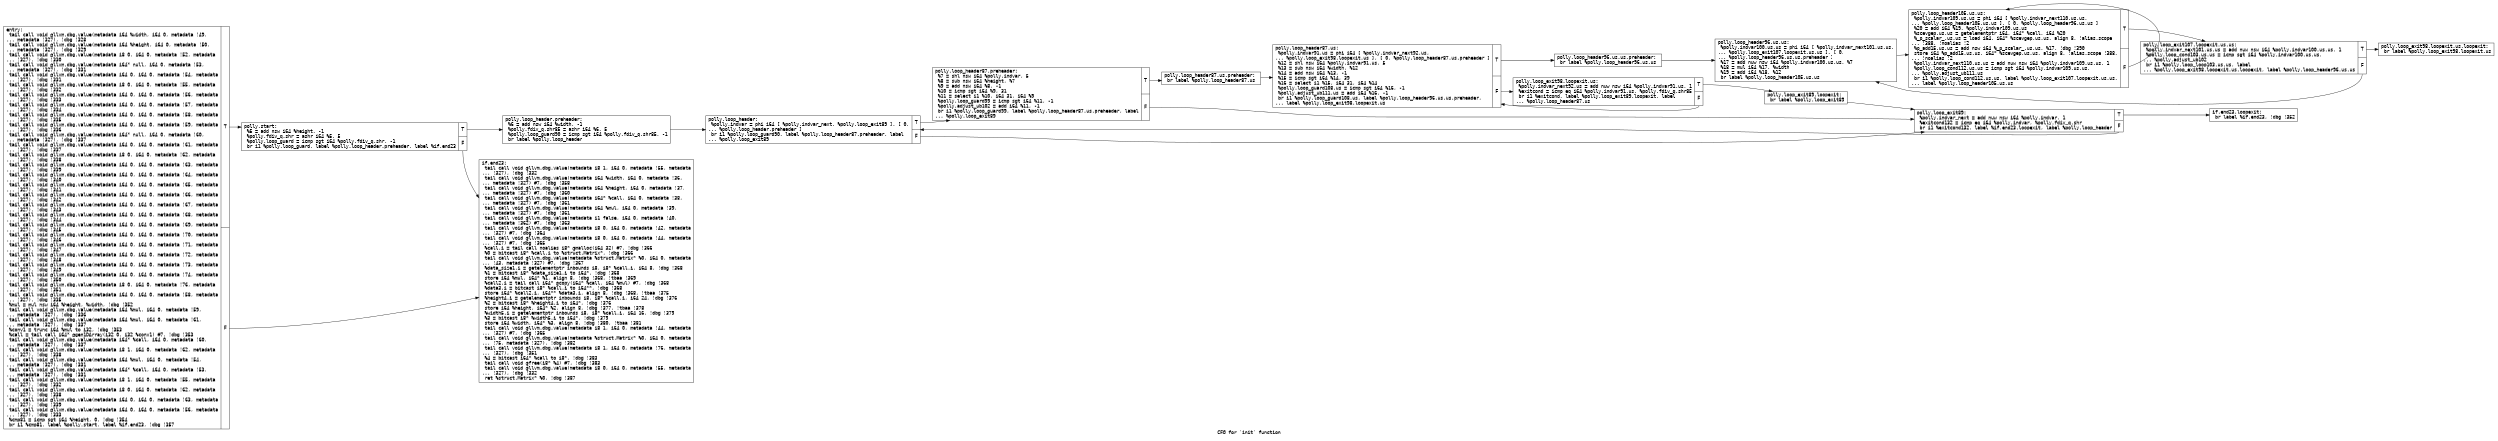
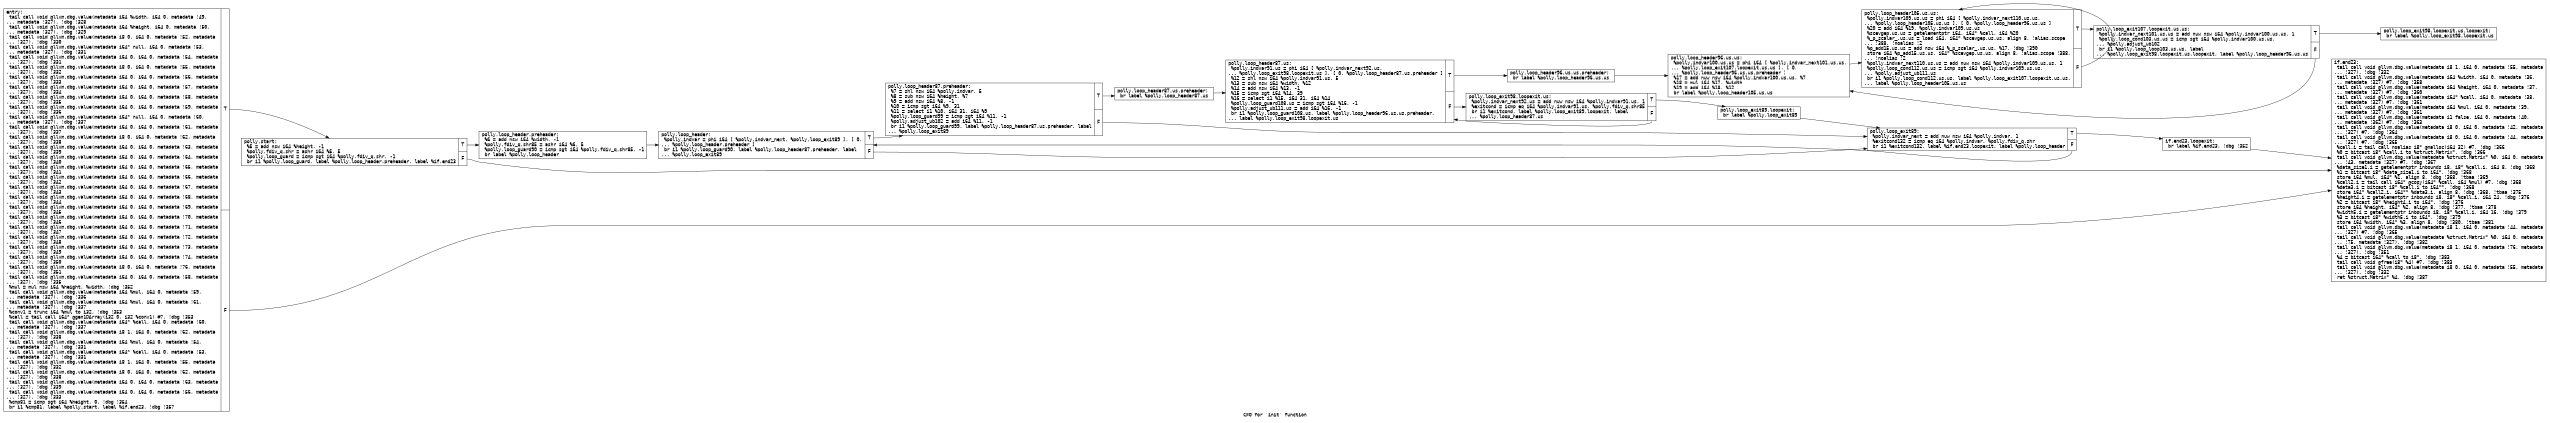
  digraph {
    fontname="DejaVu Sans Mono"
    label="CFG for 'init' function"
    rankdir=LR
    node [fontname="DejaVu Sans Mono" shape=record]
    edge [fontname="DejaVu Sans Mono" tailport=s0]
    n1 [label="{entry:\l  tail call void @llvm.dbg.value(metadata i64 %width, i64 0, metadata !49,\l... metadata !327), !dbg !328\l  tail call void @llvm.dbg.value(metadata i64 %height, i64 0, metadata !50,\l... metadata !327), !dbg !329\l  tail call void @llvm.dbg.value(metadata i8 0, i64 0, metadata !52, metadata\l... !327), !dbg !330\l  tail call void @llvm.dbg.value(metadata i64* null, i64 0, metadata !53,\l... metadata !327), !dbg !331\l  tail call void @llvm.dbg.value(metadata i64 0, i64 0, metadata !54, metadata\l... !327), !dbg !331\l  tail call void @llvm.dbg.value(metadata i8 0, i64 0, metadata !55, metadata\l... !327), !dbg !332\l  tail call void @llvm.dbg.value(metadata i64 0, i64 0, metadata !56, metadata\l... !327), !dbg !333\l  tail call void @llvm.dbg.value(metadata i64 0, i64 0, metadata !57, metadata\l... !327), !dbg !334\l  tail call void @llvm.dbg.value(metadata i64 0, i64 0, metadata !58, metadata\l... !327), !dbg !335\l  tail call void @llvm.dbg.value(metadata i64 0, i64 0, metadata !59, metadata\l... !327), !dbg !336\l  tail call void @llvm.dbg.value(metadata i64* null, i64 0, metadata !60,\l... metadata !327), !dbg !337\l  tail call void @llvm.dbg.value(metadata i64 0, i64 0, metadata !61, metadata\l... !327), !dbg !337\l  tail call void @llvm.dbg.value(metadata i8 0, i64 0, metadata !62, metadata\l... !327), !dbg !338\l  tail call void @llvm.dbg.value(metadata i64 0, i64 0, metadata !63, metadata\l... !327), !dbg !339\l  tail call void @llvm.dbg.value(metadata i64 0, i64 0, metadata !64, metadata\l... !327), !dbg !340\l  tail call void @llvm.dbg.value(metadata i64 0, i64 0, metadata !65, metadata\l... !327), !dbg !341\l  tail call void @llvm.dbg.value(metadata i64 0, i64 0, metadata !66, metadata\l... !327), !dbg !342\l  tail call void @llvm.dbg.value(metadata i64 0, i64 0, metadata !67, metadata\l... !327), !dbg !343\l  tail call void @llvm.dbg.value(metadata i64 0, i64 0, metadata !68, metadata\l... !327), !dbg !344\l  tail call void @llvm.dbg.value(metadata i64 0, i64 0, metadata !69, metadata\l... !327), !dbg !345\l  tail call void @llvm.dbg.value(metadata i64 0, i64 0, metadata !70, metadata\l... !327), !dbg !346\l  tail call void @llvm.dbg.value(metadata i64 0, i64 0, metadata !71, metadata\l... !327), !dbg !347\l  tail call void @llvm.dbg.value(metadata i64 0, i64 0, metadata !72, metadata\l... !327), !dbg !348\l  tail call void @llvm.dbg.value(metadata i64 0, i64 0, metadata !73, metadata\l... !327), !dbg !349\l  tail call void @llvm.dbg.value(metadata i64 0, i64 0, metadata !74, metadata\l... !327), !dbg !350\l  tail call void @llvm.dbg.value(metadata i8 0, i64 0, metadata !76, metadata\l... !327), !dbg !351\l  tail call void @llvm.dbg.value(metadata i64 0, i64 0, metadata !58, metadata\l... !327), !dbg !335\l  %mul = mul nsw i64 %height, %width, !dbg !352\l  tail call void @llvm.dbg.value(metadata i64 %mul, i64 0, metadata !59,\l... metadata !327), !dbg !336\l  tail call void @llvm.dbg.value(metadata i64 %mul, i64 0, metadata !61,\l... metadata !327), !dbg !337\l  %conv1 = trunc i64 %mul to i32, !dbg !353\l  %call = tail call i64* @gen1DArray(i32 0, i32 %conv1) #7, !dbg !353\l  tail call void @llvm.dbg.value(metadata i64* %call, i64 0, metadata !60,\l... metadata !327), !dbg !337\l  tail call void @llvm.dbg.value(metadata i8 1, i64 0, metadata !62, metadata\l... !327), !dbg !338\l  tail call void @llvm.dbg.value(metadata i64 %mul, i64 0, metadata !54,\l... metadata !327), !dbg !331\l  tail call void @llvm.dbg.value(metadata i64* %call, i64 0, metadata !53,\l... metadata !327), !dbg !331\l  tail call void @llvm.dbg.value(metadata i8 1, i64 0, metadata !55, metadata\l... !327), !dbg !332\l  tail call void @llvm.dbg.value(metadata i8 0, i64 0, metadata !62, metadata\l... !327), !dbg !338\l  tail call void @llvm.dbg.value(metadata i64 0, i64 0, metadata !63, metadata\l... !327), !dbg !339\l  tail call void @llvm.dbg.value(metadata i64 0, i64 0, metadata !56, metadata\l... !327), !dbg !333\l  %cmp81 = icmp sgt i64 %height, 0, !dbg !354\l  br i1 %cmp81, label %polly.start, label %if.end23, !dbg !357\l|{<s0>T|<s1>F}}"]
    n2 [label="{polly.start:                                      \l  %5 = add nsw i64 %height, -1\l  %polly.fdiv_q.shr = ashr i64 %5, 5\l  %polly.loop_guard = icmp sgt i64 %polly.fdiv_q.shr, -1\l  br i1 %polly.loop_guard, label %polly.loop_header.preheader, label %if.end23\l|{<s0>T|<s1>F}}"]
-   n3 [label="{if.end23:                                         \l  tail call void @llvm.dbg.value(metadata i8 1, i64 0, metadata !55, metadata\l... !327), !dbg !332\l  tail call void @llvm.dbg.value(metadata i64 %width, i64 0, metadata !36,\l... metadata !327) #7, !dbg !358\l  tail call void @llvm.dbg.value(metadata i64 %height, i64 0, metadata !37,\l... metadata !327) #7, !dbg !360\l  tail call void @llvm.dbg.value(metadata i64* %call, i64 0, metadata !38,\l... metadata !327) #7, !dbg !361\l  tail call void @llvm.dbg.value(metadata i64 %mul, i64 0, metadata !39,\l... metadata !327) #7, !dbg !361\l  tail call void @llvm.dbg.value(metadata i1 false, i64 0, metadata !40,\l... metadata !362) #7, !dbg !363\l  tail call void @llvm.dbg.value(metadata i8 0, i64 0, metadata !42, metadata\l... !327) #7, !dbg !364\l  tail call void @llvm.dbg.value(metadata i8 0, i64 0, metadata !44, metadata\l... !327) #7, !dbg !365\l  %call.i = tail call noalias i8* @malloc(i64 32) #7, !dbg !366\l  %0 = bitcast i8* %call.i to %struct.Matrix*, !dbg !366\l  tail call void @llvm.dbg.value(metadata %struct.Matrix* %0, i64 0, metadata\l... !43, metadata !327) #7, !dbg !367\l  %data_size1.i = getelementptr inbounds i8, i8* %call.i, i64 8, !dbg !368\l  %1 = bitcast i8* %data_size1.i to i64*, !dbg !368\l  store i64 %mul, i64* %1, align 8, !dbg !368, !tbaa !369\l  %call2.i = tail call i64* @copy(i64* %call, i64 %mul) #7, !dbg !368\l  %data3.i = bitcast i8* %call.i to i64**, !dbg !368\l  store i64* %call2.i, i64** %data3.i, align 8, !dbg !368, !tbaa !375\l  %height4.i = getelementptr inbounds i8, i8* %call.i, i64 24, !dbg !376\l  %2 = bitcast i8* %height4.i to i64*, !dbg !376\l  store i64 %height, i64* %2, align 8, !dbg !377, !tbaa !378\l  %width5.i = getelementptr inbounds i8, i8* %call.i, i64 16, !dbg !379\l  %3 = bitcast i8* %width5.i to i64*, !dbg !379\l  store i64 %width, i64* %3, align 8, !dbg !380, !tbaa !381\l  tail call void @llvm.dbg.value(metadata i8 1, i64 0, metadata !44, metadata\l... !327) #7, !dbg !365\l  tail call void @llvm.dbg.value(metadata %struct.Matrix* %0, i64 0, metadata\l... !75, metadata !327), !dbg !382\l  tail call void @llvm.dbg.value(metadata i8 1, i64 0, metadata !76, metadata\l... !327), !dbg !351\l  %4 = bitcast i64* %call to i8*, !dbg !383\l  tail call void @free(i8* %4) #7, !dbg !383\l  tail call void @llvm.dbg.value(metadata i8 0, i64 0, metadata !55, metadata\l... !327), !dbg !332\l  ret %struct.Matrix* %0, !dbg !387\l}"]
+   n3 [label="{if.end23:                                         \l  tail call void @llvm.dbg.value(metadata i8 1, i64 0, metadata !55, metadata\l... !327), !dbg !332\l  tail call void @llvm.dbg.value(metadata i64 %width, i64 0, metadata !36,\l... metadata !327) #7, !dbg !358\l  tail call void @llvm.dbg.value(metadata i64 %height, i64 0, metadata !37,\l... metadata !327) #7, !dbg !360\l  tail call void @llvm.dbg.value(metadata i64* %call, i64 0, metadata !38,\l... metadata !327) #7, !dbg !361\l  tail call void @llvm.dbg.value(metadata i64 %mul, i64 0, metadata !39,\l... metadata !327) #7, !dbg !361\l  tail call void @llvm.dbg.value(metadata i1 false, i64 0, metadata !40,\l... metadata !362) #7, !dbg !363\l  tail call void @llvm.dbg.value(metadata i8 0, i64 0, metadata !42, metadata\l... !327) #7, !dbg !364\l  tail call void @llvm.dbg.value(metadata i8 0, i64 0, metadata !44, metadata\l... !327) #7, !dbg !365\l  %call.i = tail call noalias i8* @malloc(i64 32) #7, !dbg !366\l  %0 = bitcast i8* %call.i to %struct.Matrix*, !dbg !366\l  tail call void @llvm.dbg.value(metadata %struct.Matrix* %0, i64 0, metadata\l... !43, metadata !327) #7, !dbg !367\l  %data_size1.i = getelementptr inbounds i8, i8* %call.i, i64 8, !dbg !368\l  %1 = bitcast i8* %data_size1.i to i64*, !dbg !368\l  store i64 %mul, i64* %1, align 8, !dbg !368, !tbaa !369\l  %call2.i = tail call i64* @copy(i64* %call, i64 %mul) #7, !dbg !368\l  %data3.i = bitcast i8* %call.i to i64**, !dbg !368\l  store i64* %call2.i, i64** %data3.i, align 8, !dbg !368, !tbaa !375\l  %height4.i = getelementptr inbounds i8, i8* %call.i, i64 24, !dbg !376\l  %2 = bitcast i8* %height4.i to i64*, !dbg !376\l  store i64 %height, i64* %2, align 8, !dbg !377, !tbaa !378\l  %width5.i = getelementptr inbounds i8, i8* %call.i, i64 16, !dbg !379\l  %3 = bitcast i8* %width5.i to i64*, !dbg !379\l  store i64 %width, i64* %3, align 8, !dbg !380, !tbaa !381\l  tail call void @llvm.dbg.value(metadata i8 1, i64 0, metadata !44, metadata\l... !327) #7, !dbg !365\l  tail call void @llvm.dbg.value(metadata %struct.Matrix* %0, i64 0, metadata\l... !75, metadata !327), !dbg !382\l  tail call void @llvm.dbg.value(metadata i8 1, i64 0, metadata !76, metadata\l... !327), !dbg !351\l  %4 = bitcast i64* %call to i8*, !dbg !383\l  tail call void @free(i8* %4) #7, !dbg !383\l  tail call void @llvm.dbg.value(metadata i8 0, i64 0, metadata !55, metadata\l... !327), !dbg !332\l  ret %struct.Matrix* %4, !dbg !387\l}"]
    n4 [label="{polly.loop_header.preheader:                      \l  %6 = add nsw i64 %width, -1\l  %polly.fdiv_q.shr85 = ashr i64 %6, 5\l  %polly.loop_guard90 = icmp sgt i64 %polly.fdiv_q.shr85, -1\l  br label %polly.loop_header\l}"]
    n5 [label="{polly.loop_header:                                \l  %polly.indvar = phi i64 [ %polly.indvar_next, %polly.loop_exit89 ], [ 0,\l... %polly.loop_header.preheader ]\l  br i1 %polly.loop_guard90, label %polly.loop_header87.preheader, label\l... %polly.loop_exit89\l|{<s0>T|<s1>F}}"]
    n6 [label="{if.end23.loopexit:                                \l  br label %if.end23, !dbg !352\l}"]
    n7 [label="{polly.loop_header87.preheader:                    \l  %7 = shl nsw i64 %polly.indvar, 5\l  %8 = sub nsw i64 %height, %7\l  %9 = add nsw i64 %8, -1\l  %10 = icmp sgt i64 %9, 31\l  %11 = select i1 %10, i64 31, i64 %9\l  %polly.loop_guard99 = icmp sgt i64 %11, -1\l  %polly.adjust_ub102 = add i64 %11, -1\l  br i1 %polly.loop_guard99, label %polly.loop_header87.us.preheader, label\l... %polly.loop_exit89\l|{<s0>T|<s1>F}}"]
    n8 [label="{polly.loop_exit89:                                \l  %polly.indvar_next = add nuw nsw i64 %polly.indvar, 1\l  %exitcond132 = icmp eq i64 %polly.indvar, %polly.fdiv_q.shr\l  br i1 %exitcond132, label %if.end23.loopexit, label %polly.loop_header\l|{<s0>T|<s1>F}}"]
    n9 [label="{polly.loop_header87.us.preheader:                 \l  br label %polly.loop_header87.us\l}"]
    n10 [label="{polly.loop_header87.us:                           \l  %polly.indvar91.us = phi i64 [ %polly.indvar_next92.us,\l... %polly.loop_exit98.loopexit.us ], [ 0, %polly.loop_header87.us.preheader ]\l  %12 = shl nsw i64 %polly.indvar91.us, 5\l  %13 = sub nsw i64 %width, %12\l  %14 = add nsw i64 %13, -1\l  %15 = icmp sgt i64 %14, 39\l  %16 = select i1 %15, i64 31, i64 %14\l  %polly.loop_guard108.us = icmp sgt i64 %16, -1\l  %polly.adjust_ub111.us = add i64 %16, -1\l  br i1 %polly.loop_guard108.us, label %polly.loop_header96.us.us.preheader,\l... label %polly.loop_exit98.loopexit.us\l|{<s0>T|<s1>F}}"]
    n11 [label="{polly.loop_header96.us.us.preheader:              \l  br label %polly.loop_header96.us.us\l}"]
    n12 [label="{polly.loop_exit98.loopexit.us:                    \l  %polly.indvar_next92.us = add nuw nsw i64 %polly.indvar91.us, 1\l  %exitcond = icmp eq i64 %polly.indvar91.us, %polly.fdiv_q.shr85\l  br i1 %exitcond, label %polly.loop_exit89.loopexit, label\l... %polly.loop_header87.us\l|{<s0>T|<s1>F}}"]
    n13 [label="{polly.loop_header96.us.us:                        \l  %polly.indvar100.us.us = phi i64 [ %polly.indvar_next101.us.us,\l... %polly.loop_exit107.loopexit.us.us ], [ 0,\l... %polly.loop_header96.us.us.preheader ]\l  %17 = add nuw nsw i64 %polly.indvar100.us.us, %7\l  %18 = mul i64 %17, %width\l  %19 = add i64 %18, %12\l  br label %polly.loop_header105.us.us\l}"]
    n14 [label="{polly.loop_exit89.loopexit:                       \l  br label %polly.loop_exit89\l}"]
    n15 [label="{polly.loop_header105.us.us:                       \l  %polly.indvar109.us.us = phi i64 [ %polly.indvar_next110.us.us,\l... %polly.loop_header105.us.us ], [ 0, %polly.loop_header96.us.us ]\l  %20 = add i64 %19, %polly.indvar109.us.us\l  %scevgep.us.us = getelementptr i64, i64* %call, i64 %20\l  %_p_scalar_.us.us = load i64, i64* %scevgep.us.us, align 8, !alias.scope\l... !388, !noalias !2\l  %p_add15.us.us = add nsw i64 %_p_scalar_.us.us, %17, !dbg !390\l  store i64 %p_add15.us.us, i64* %scevgep.us.us, align 8, !alias.scope !388,\l... !noalias !2\l  %polly.indvar_next110.us.us = add nuw nsw i64 %polly.indvar109.us.us, 1\l  %polly.loop_cond112.us.us = icmp sgt i64 %polly.indvar109.us.us,\l... %polly.adjust_ub111.us\l  br i1 %polly.loop_cond112.us.us, label %polly.loop_exit107.loopexit.us.us,\l... label %polly.loop_header105.us.us\l|{<s0>T|<s1>F}}"]
    n16 [label="{polly.loop_exit107.loopexit.us.us:                \l  %polly.indvar_next101.us.us = add nuw nsw i64 %polly.indvar100.us.us, 1\l  %polly.loop_cond103.us.us = icmp sgt i64 %polly.indvar100.us.us,\l... %polly.adjust_ub102\l  br i1 %polly.loop_loop103.us.us, label\l... %polly.loop_exit98.loopexit.us.loopexit, label %polly.loop_header96.us.us\l|{<s0>T|<s1>F}}"]
    n17 [label="{polly.loop_exit98.loopexit.us.loopexit:           \l  br label %polly.loop_exit98.loopexit.us\l}"]
    n1 -> n2
    n1 -> n3 [tailport=s1]
    n2 -> n3 [tailport=s1]
    n2 -> n4
    n4 -> n5
    n5 -> n7
    n5 -> n8 [tailport=s1]
+   n6 -> n3
    n7 -> n8 [tailport=s1]
    n7 -> n9
    n8 -> n5 [tailport=s1]
    n8 -> n6
    n9 -> n10
    n10 -> n11
    n10 -> n12 [tailport=s1]
    n11 -> n13
    n12 -> n10 [tailport=s1]
    n12 -> n14
    n13 -> n15
    n14 -> n8
    n15 -> n15 [tailport=s1]
    n15 -> n16
    n16 -> n13 [tailport=s1]
    n16 -> n17
  }
